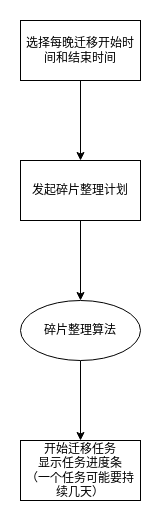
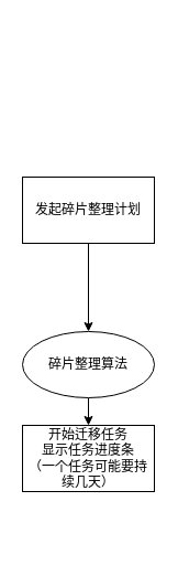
  <mxCell id="0" />
  <mxCell id="1" parent="0" />
- <mxCell id="2" value="" style="edgeStyle=orthogonalEdgeStyle;rounded=0;orthogonalLoop=1;jettySize=auto;html=1;" edge="1" parent="1" source="3" target="5"><mxGeometry relative="1" as="geometry" /></mxCell>
- <mxCell id="3" value="选择每晚迁移开始时间和结束时间" style="whiteSpace=wrap;html=1;rounded=0;" vertex="1" parent="1"><mxGeometry x="20" y="20" width="120" height="60" as="geometry" /></mxCell>
  <mxCell id="4" value="" style="edgeStyle=orthogonalEdgeStyle;rounded=0;orthogonalLoop=1;jettySize=auto;html=1;" edge="1" parent="1" source="5" target="7"><mxGeometry relative="1" as="geometry" /></mxCell>
  <mxCell id="5" value="发起碎片整理计划" style="whiteSpace=wrap;html=1;rounded=0;" vertex="1" parent="1"><mxGeometry x="20" y="160" width="120" height="60" as="geometry" /></mxCell>
  <mxCell id="6" value="" style="edgeStyle=orthogonalEdgeStyle;rounded=0;orthogonalLoop=1;jettySize=auto;html=1;" edge="1" parent="1" source="7" target="8"><mxGeometry relative="1" as="geometry" /></mxCell>
  <mxCell id="7" value="碎片整理算法" style="ellipse;whiteSpace=wrap;html=1;rounded=0;" vertex="1" parent="1"><mxGeometry x="20" y="300" width="120" height="60" as="geometry" /></mxCell>
- <mxCell id="8" value="开始迁移任务&lt;br&gt;显示任务进度条&lt;br&gt;（一个任务可能要持续几天）" style="whiteSpace=wrap;html=1;rounded=0;" vertex="1" parent="1"><mxGeometry x="20" y="440" width="120" height="60" as="geometry" /></mxCell>
+ <mxCell id="8" value="开始迁移任务&lt;br&gt;显示任务进度条&lt;br&gt;（一个任务可能要持续几天）" style="whiteSpace=wrap;html=1;rounded=0;" vertex="1" parent="1"><mxGeometry x="20" y="385" width="120" height="60" as="geometry" /></mxCell>
